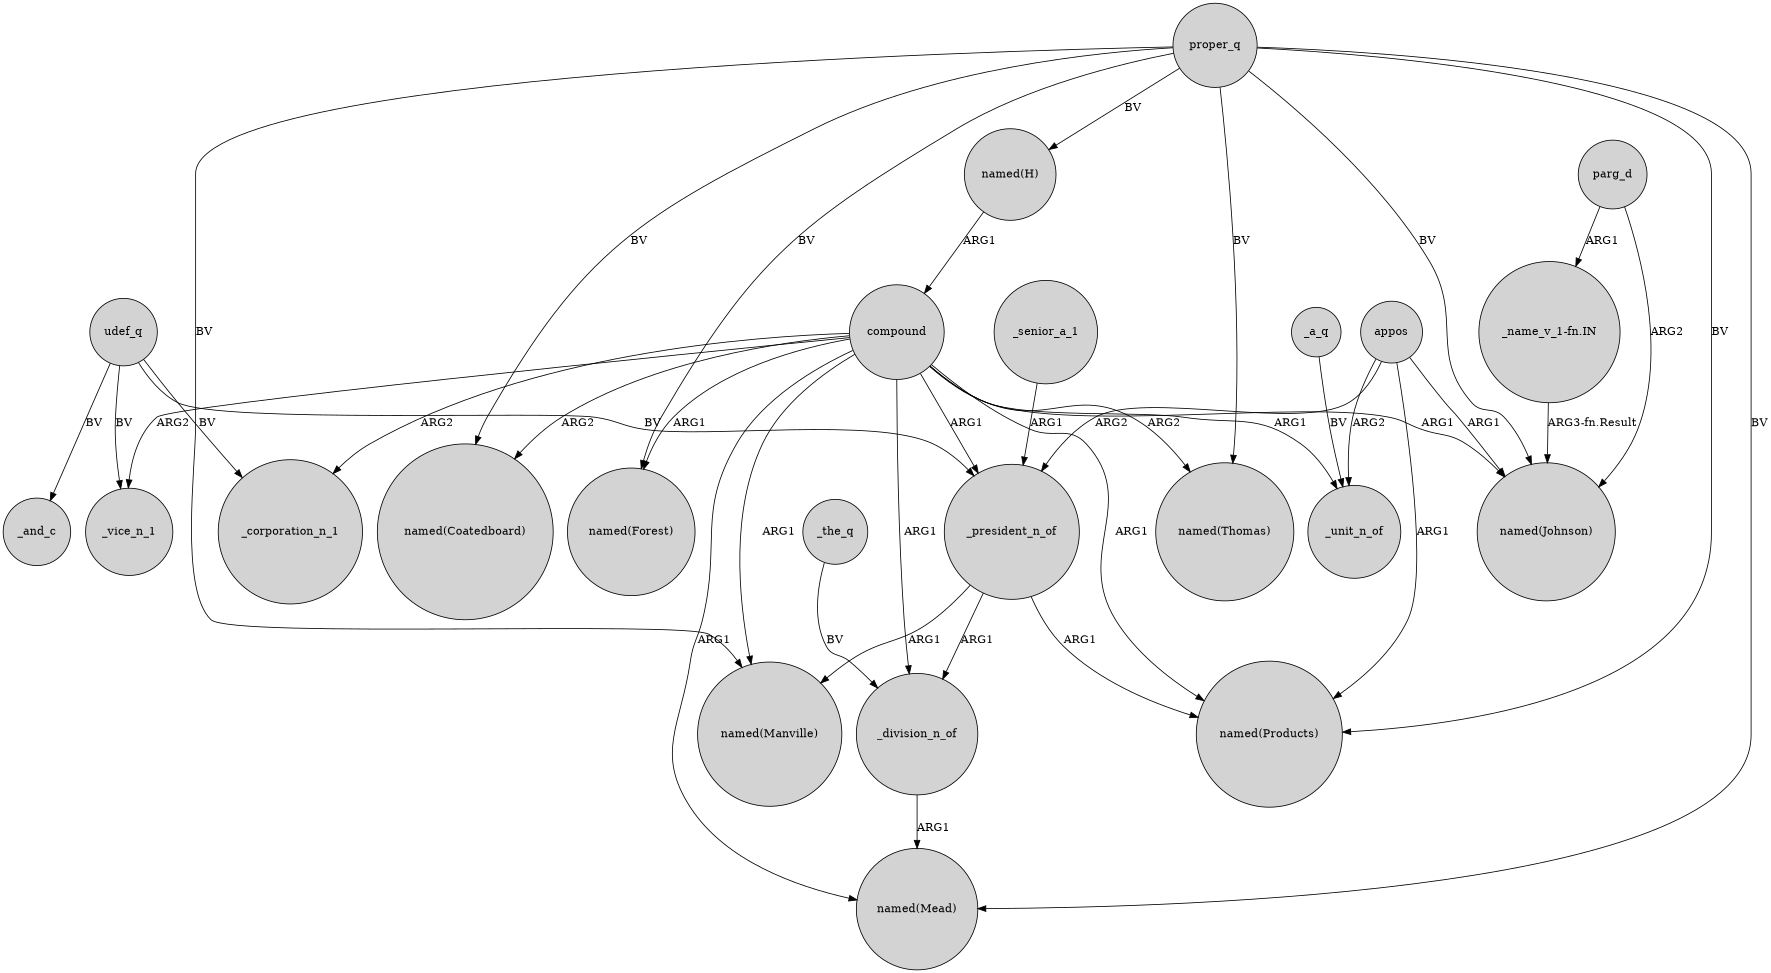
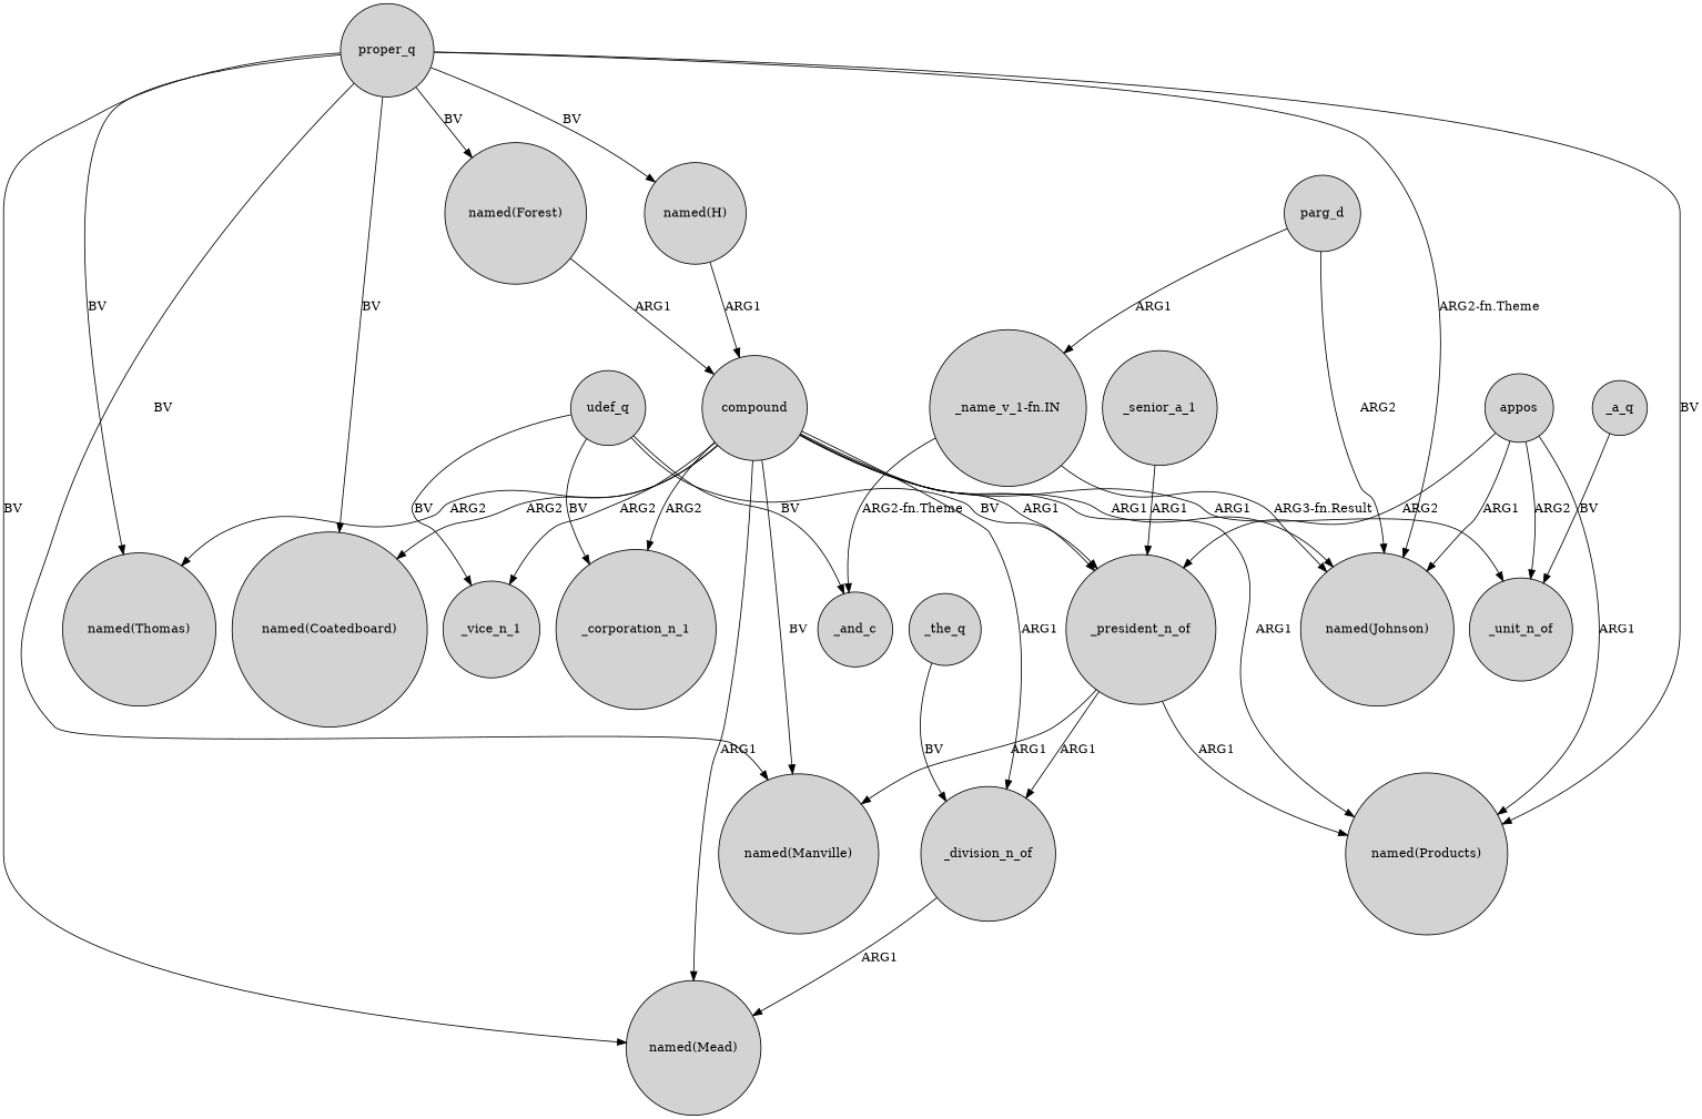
  digraph {
    node [shape=circle style=filled]
    compound
    _vice_n_1
    "named(Mead)"
    "named(Johnson)"
    "named(Manville)"
    _unit_n_of
    _corporation_n_1
    _president_n_of
    "named(Products)"
    "named(Coatedboard)"
    "named(Forest)"
    "named(Thomas)"
    _division_n_of
    "named(H)"
    proper_q
    "_name_v_1-fn.IN"
    _and_c
    parg_d
    _senior_a_1
    udef_q
    appos
    _a_q
    _the_q
    compound -> _vice_n_1 [label=ARG2]
    compound -> "named(Mead)" [label=ARG1]
    compound -> "named(Johnson)" [label=ARG1]
-   compound -> "named(Manville)" [label=ARG1]
+   compound -> "named(Manville)" [label=BV]
    compound -> _unit_n_of [label=ARG1]
    compound -> _corporation_n_1 [label=ARG2]
    compound -> _president_n_of [label=ARG1]
    compound -> "named(Products)" [label=ARG1]
    compound -> "named(Coatedboard)" [label=ARG2]
-   compound -> "named(Forest)" [label=ARG1]
+   "named(Forest)" -> compound [label=ARG1]
    compound -> "named(Thomas)" [label=ARG2]
    compound -> _division_n_of [label=ARG1]
    _president_n_of -> "named(Manville)" [label=ARG1]
    _president_n_of -> "named(Products)" [label=ARG1]
    _president_n_of -> _division_n_of [label=ARG1]
    _division_n_of -> "named(Mead)" [label=ARG1]
    "named(H)" -> compound [label=ARG1]
    proper_q -> "named(Mead)" [label=BV]
-   proper_q -> "named(Johnson)" [label=BV]
+   proper_q -> "named(Johnson)" [label="ARG2-fn.Theme"]
    proper_q -> "named(Manville)" [label=BV]
    proper_q -> "named(Products)" [label=BV]
    proper_q -> "named(Coatedboard)" [label=BV]
    proper_q -> "named(Forest)" [label=BV]
    proper_q -> "named(Thomas)" [label=BV]
    proper_q -> "named(H)" [label=BV]
    "_name_v_1-fn.IN" -> "named(Johnson)" [label="ARG3-fn.Result"]
+   "_name_v_1-fn.IN" -> _and_c [label="ARG2-fn.Theme"]
    parg_d -> "named(Johnson)" [label=ARG2]
    parg_d -> "_name_v_1-fn.IN" [label=ARG1]
    _senior_a_1 -> _president_n_of [label=ARG1]
    udef_q -> _vice_n_1 [label=BV]
    udef_q -> _corporation_n_1 [label=BV]
    udef_q -> _president_n_of [label=BV]
    udef_q -> _and_c [label=BV]
    appos -> "named(Johnson)" [label=ARG1]
    appos -> _unit_n_of [label=ARG2]
    appos -> _president_n_of [label=ARG2]
    appos -> "named(Products)" [label=ARG1]
    _a_q -> _unit_n_of [label=BV]
    _the_q -> _division_n_of [label=BV]
  }
